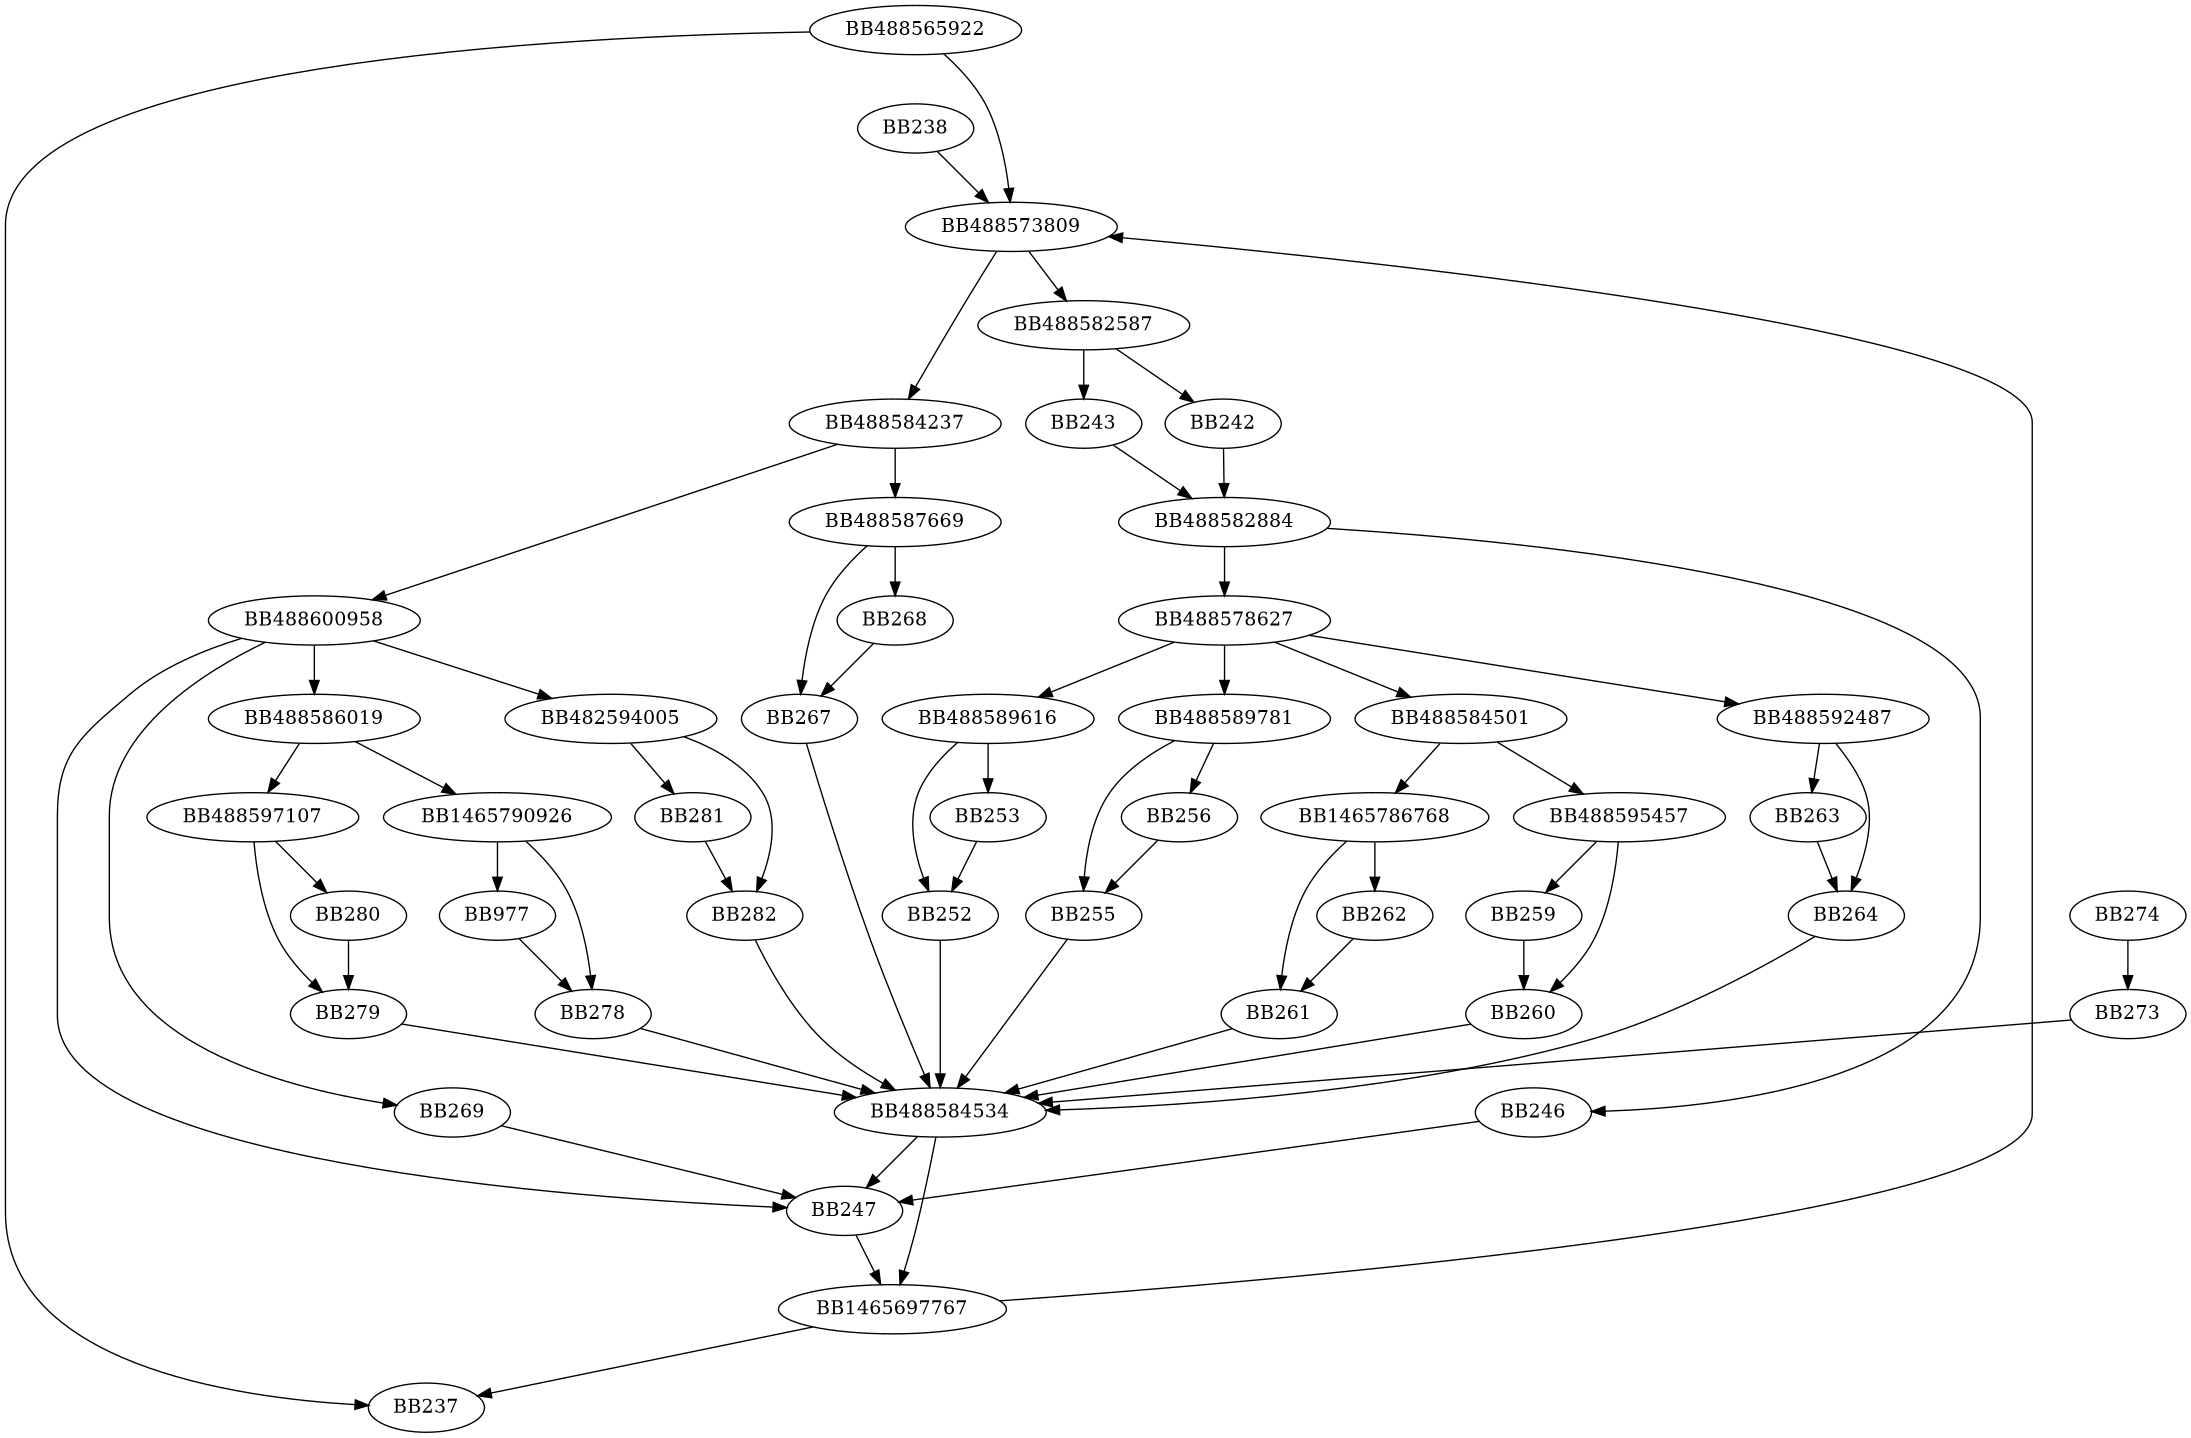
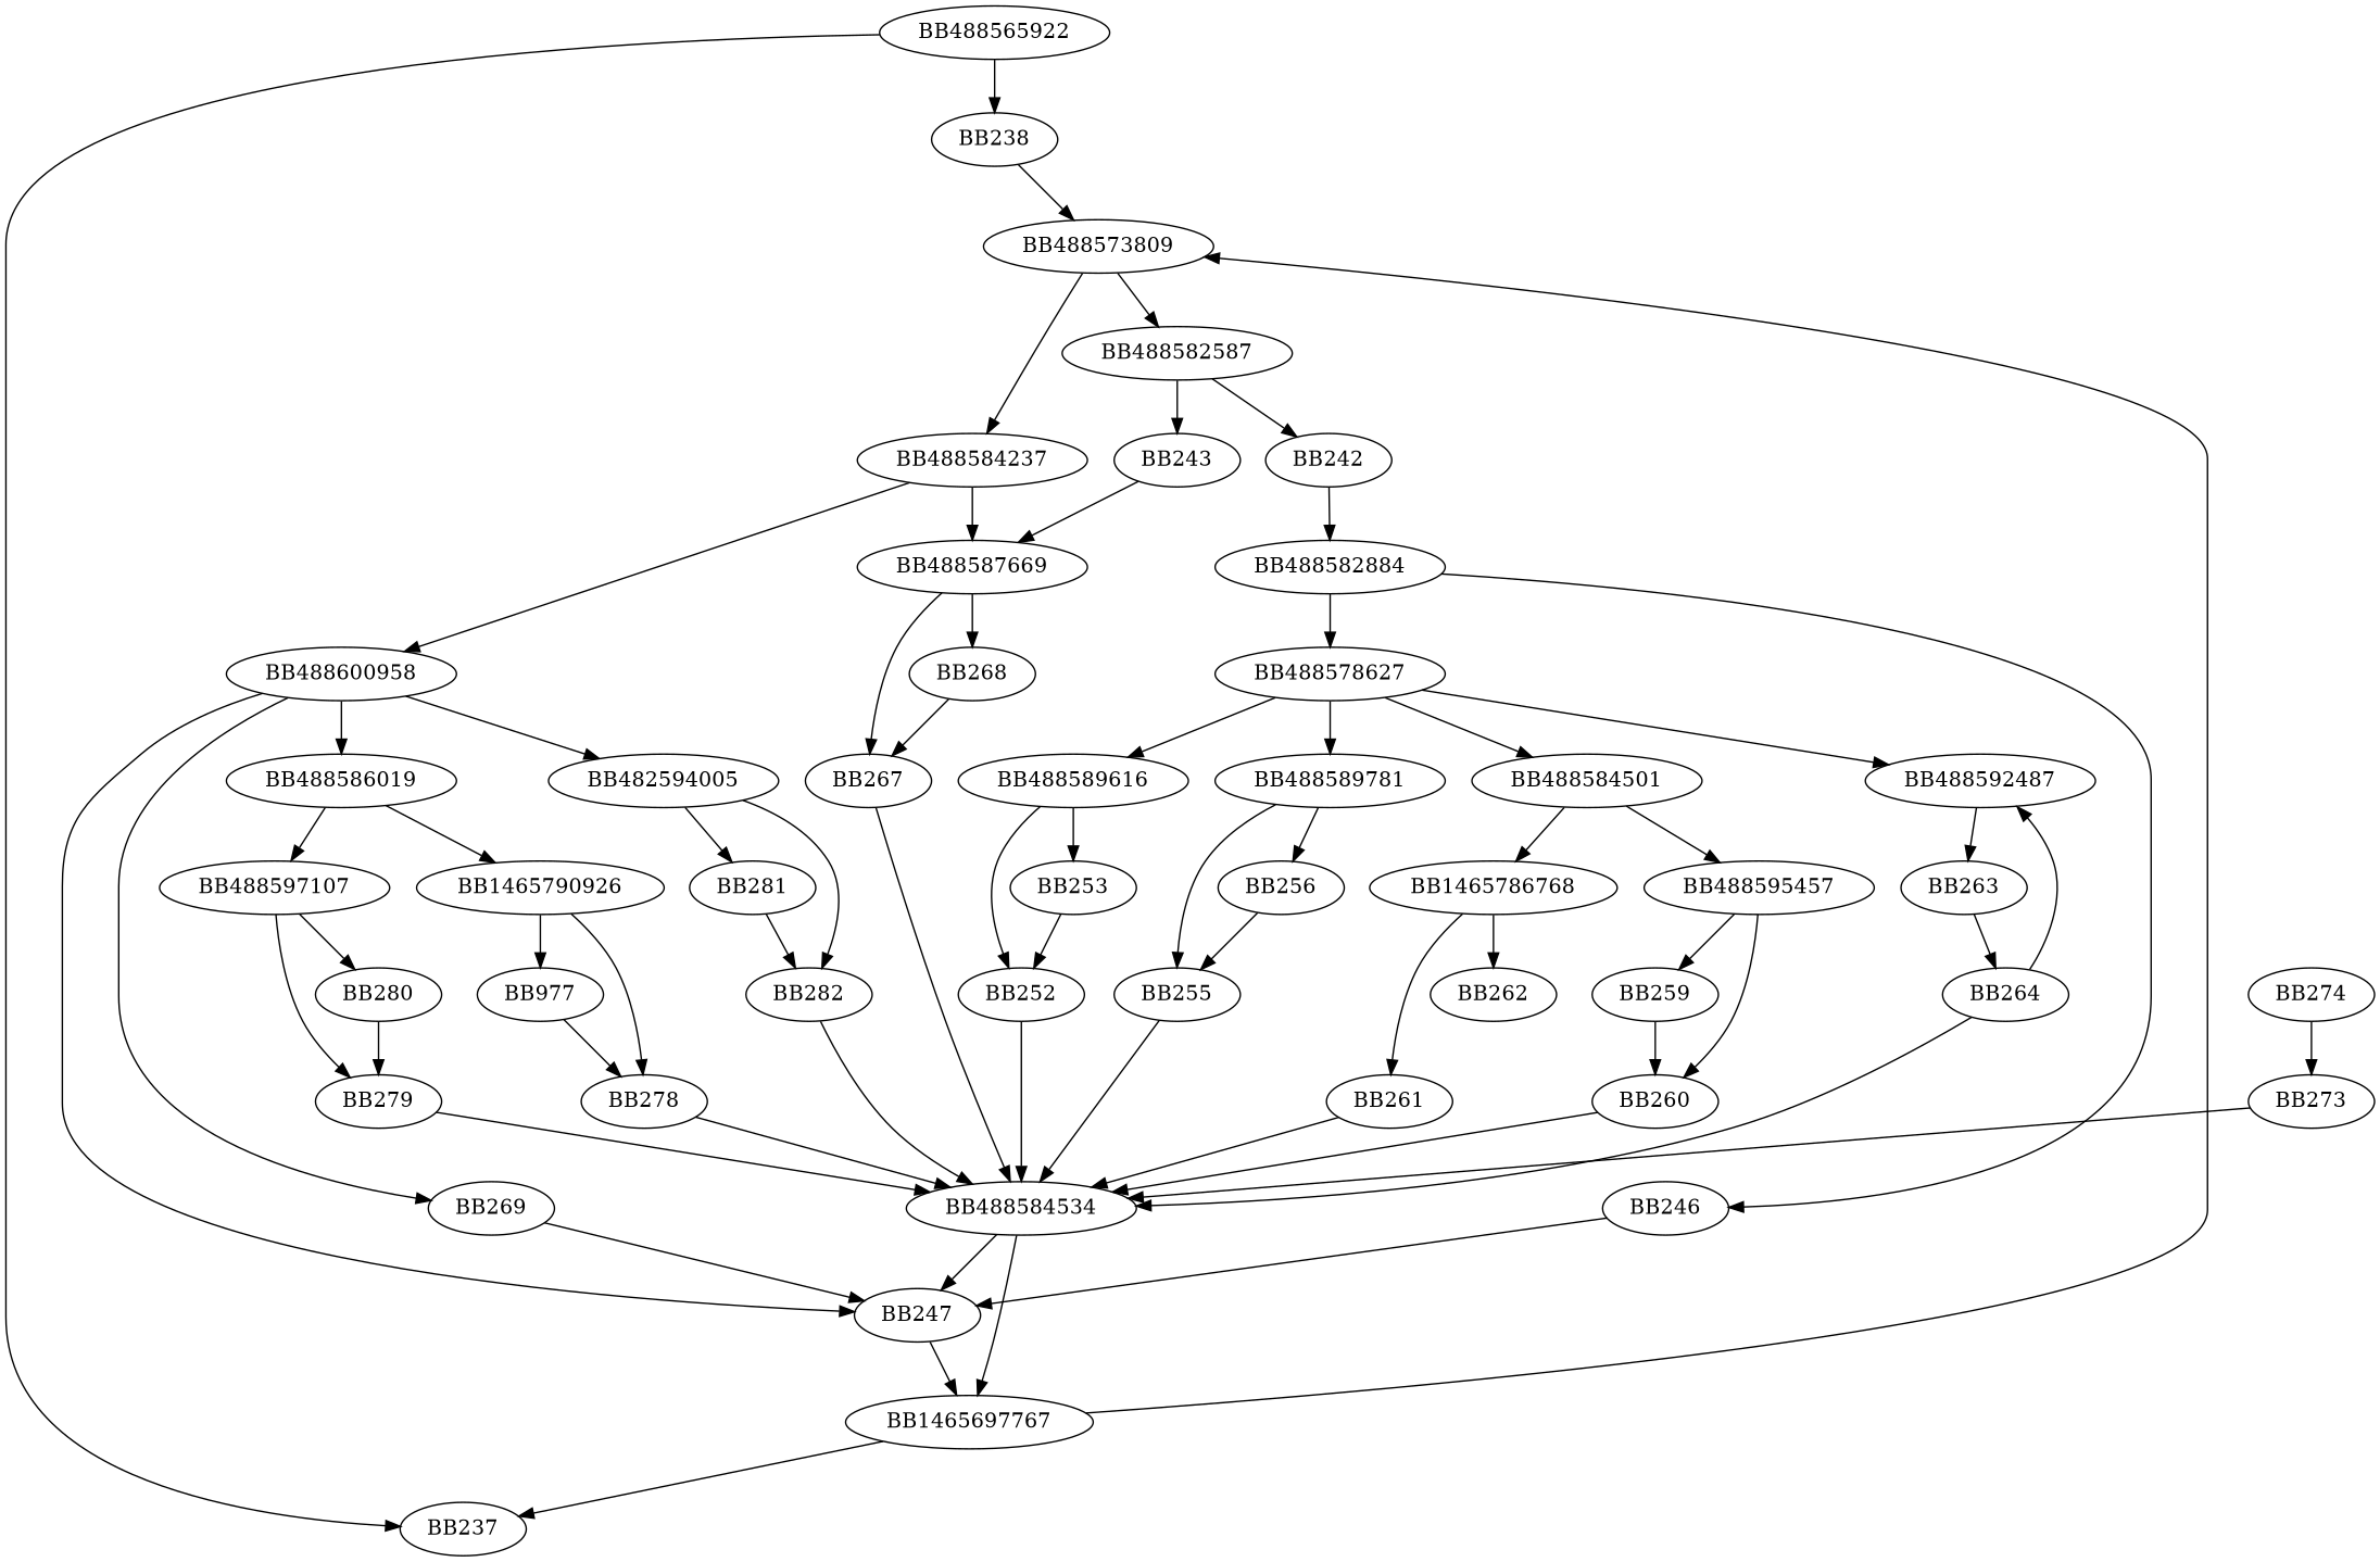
  digraph {
    BB488565922
    BB237
    BB238
    BB488573809
    BB488584237
    BB488582587
    n7 [label=BB488600958]
    BB488587669
    BB242
    BB243
    BB247
    BB269
    BB488586019
    n14 [label=BB482594005]
    BB267
    BB268
    BB488582884
    BB488578627
    BB246
    BB488589616
    BB488589781
    BB488584501
    BB488592487
    BB1465697767
    BB252
    BB253
    BB255
    BB256
    BB1465786768
    BB488595457
    BB263
    BB264
    BB488584534
    BB261
    BB262
    BB259
    BB260
    BB488597107
    BB1465790926
    BB281
    BB282
    BB273
    BB274
    BB279
    BB280
    n46 [label=BB977]
    BB278
    BB488565922 -> BB237
-   BB488565922 -> BB488573809
+   BB488565922 -> BB238
    BB238 -> BB488573809
    BB488573809 -> BB488584237
    BB488573809 -> BB488582587
    BB488584237 -> n7
    BB488584237 -> BB488587669
    BB488582587 -> BB242
    BB488582587 -> BB243
    n7 -> BB247
    n7 -> BB269
    n7 -> BB488586019
    n7 -> n14
    BB488587669 -> BB267
    BB488587669 -> BB268
    BB242 -> BB488582884
-   BB243 -> BB488582884
+   BB243 -> BB488587669
    BB247 -> BB1465697767
    BB269 -> BB247
    BB488586019 -> BB488597107
    BB488586019 -> BB1465790926
    n14 -> BB281
    n14 -> BB282
    BB267 -> BB488584534
    BB268 -> BB267
    BB488582884 -> BB488578627
    BB488582884 -> BB246
    BB488578627 -> BB488589616
    BB488578627 -> BB488589781
    BB488578627 -> BB488584501
    BB488578627 -> BB488592487
    BB246 -> BB247
    BB488589616 -> BB252
    BB488589616 -> BB253
    BB488589781 -> BB255
    BB488589781 -> BB256
    BB488584501 -> BB1465786768
    BB488584501 -> BB488595457
    BB488592487 -> BB263
-   BB488592487 -> BB264
+   BB264 -> BB488592487
    BB1465697767 -> BB237
    BB1465697767 -> BB488573809
    BB252 -> BB488584534
    BB253 -> BB252
    BB255 -> BB488584534
    BB256 -> BB255
    BB1465786768 -> BB261
    BB1465786768 -> BB262
    BB488595457 -> BB259
    BB488595457 -> BB260
    BB263 -> BB264
    BB264 -> BB488584534
    BB488584534 -> BB247
    BB488584534 -> BB1465697767
    BB261 -> BB488584534
-   BB262 -> BB261
    BB259 -> BB260
    BB260 -> BB488584534
    BB488597107 -> BB279
    BB488597107 -> BB280
    BB1465790926 -> n46
    BB1465790926 -> BB278
    BB281 -> BB282
    BB282 -> BB488584534
    BB273 -> BB488584534
    BB274 -> BB273
    BB279 -> BB488584534
    BB280 -> BB279
    n46 -> BB278
    BB278 -> BB488584534
  }
